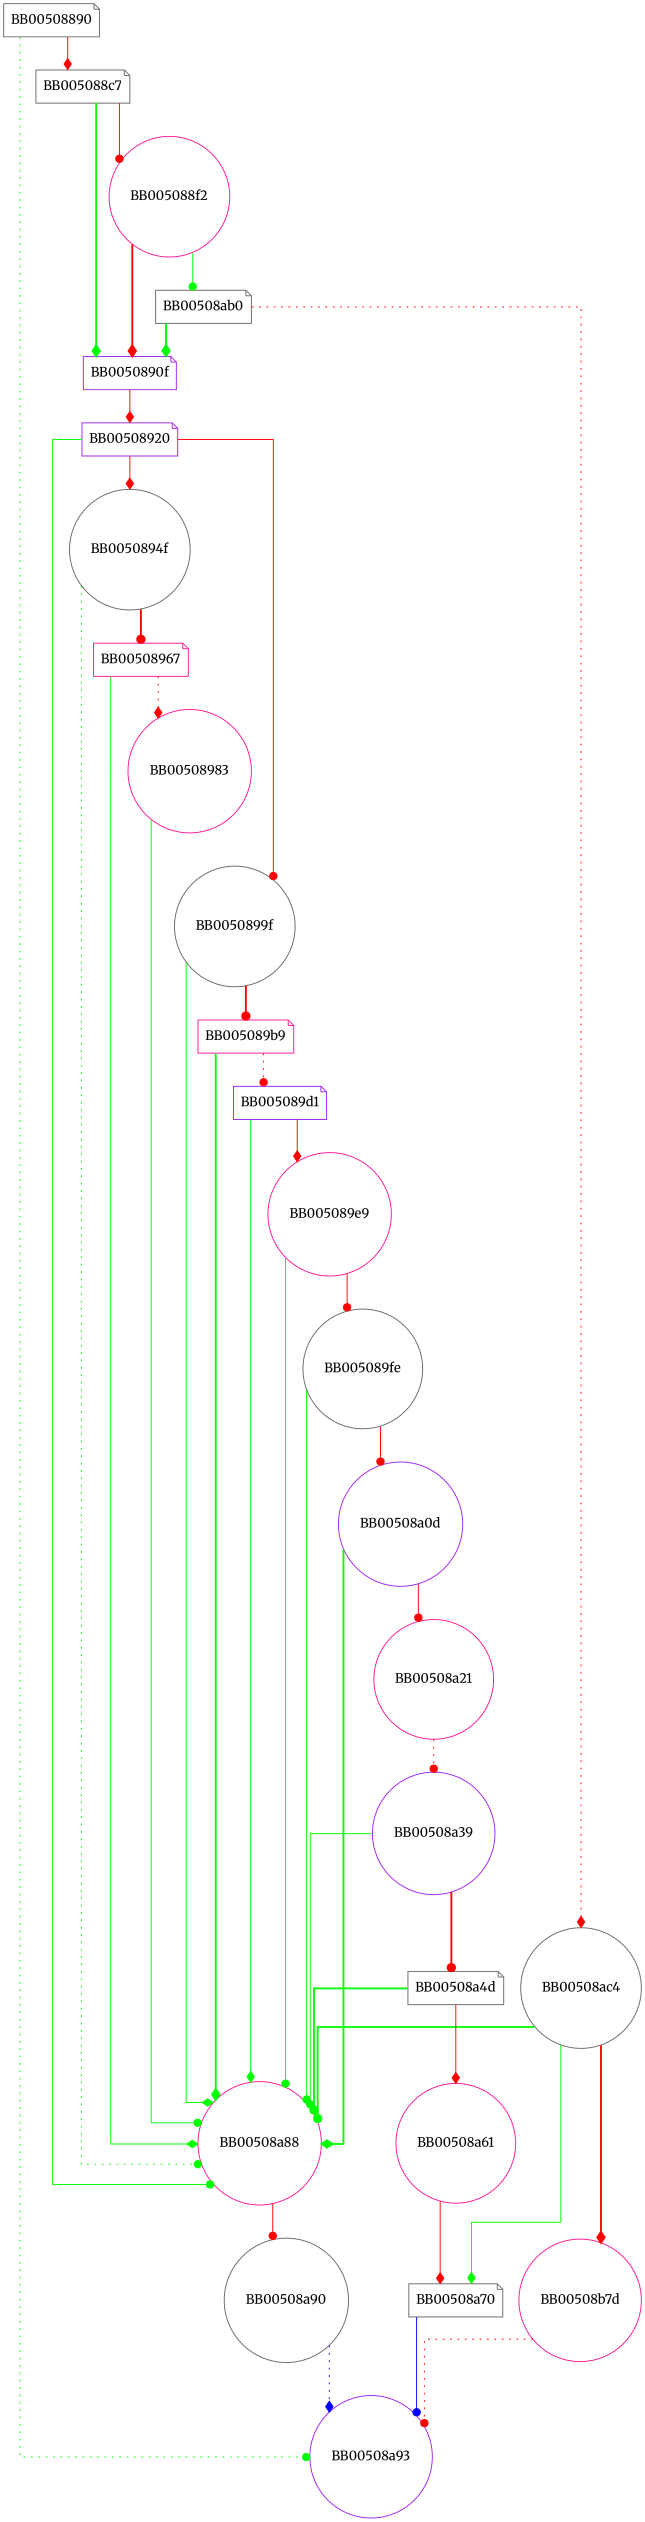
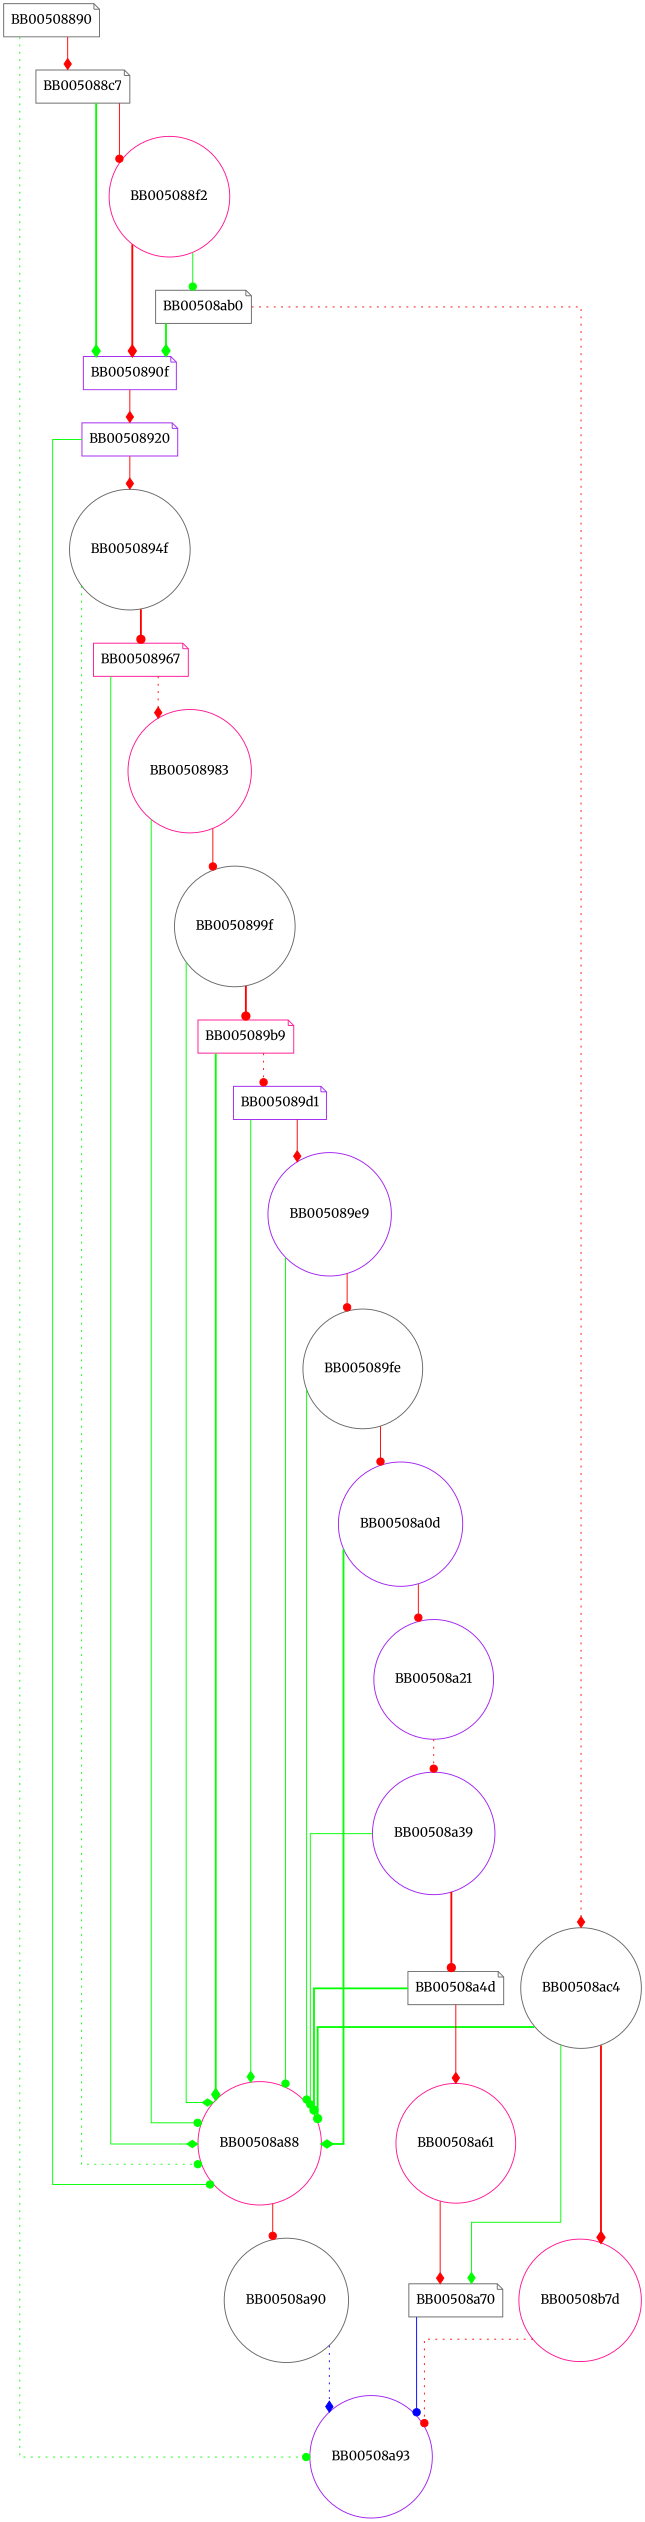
  digraph {
    fontname=Merriweather
    splines=ortho
    node [color=gray40 fontname=Merriweather shape=circle]
    edge [arrowhead=dot color=red fontname=Merriweather style=solid]
    BB00508890 [shape=note]
    BB00508a93 [color=purple]
    BB005088c7 [shape=note]
    BB0050890f [color=purple shape=note]
    BB005088f2 [color=deeppink]
    BB00508920 [color=purple shape=note]
    BB00508ab0 [shape=note]
    BB00508a90
    BB00508a88 [color=deeppink]
    BB0050894f
    BB00508ac4
    BB00508a70 [shape=note]
    BB00508b7d [color=deeppink]
    BB00508967 [color=deeppink shape=note]
    BB00508983 [color=deeppink]
    BB0050899f
    BB005089b9 [color=deeppink shape=note]
    BB005089d1 [color=purple shape=note]
-   BB005089e9 [color=deeppink]
+   BB005089e9 [color=purple]
    BB005089fe
    BB00508a0d [color=purple]
-   BB00508a21 [color=deeppink]
+   BB00508a21 [color=purple]
    BB00508a39 [color=purple]
    BB00508a4d [shape=note]
    BB00508a61 [color=deeppink]
    BB00508890 -> BB00508a93 [color=green style=dotted]
    BB00508890 -> BB005088c7 [arrowhead=diamond]
    BB005088c7 -> BB0050890f [arrowhead=diamond color=green style=bold]
    BB005088c7 -> BB005088f2
    BB0050890f -> BB00508920 [arrowhead=diamond]
    BB005088f2 -> BB0050890f [arrowhead=diamond style=bold]
    BB005088f2 -> BB00508ab0 [color=green]
    BB00508920 -> BB00508a88 [color=green]
    BB00508920 -> BB0050894f [arrowhead=diamond]
    BB00508ab0 -> BB0050890f [arrowhead=diamond color=green style=bold]
    BB00508ab0 -> BB00508ac4 [arrowhead=diamond style=dotted]
    BB00508a90 -> BB00508a93 [arrowhead=diamond color=blue style=dotted]
    BB00508a88 -> BB00508a90
    BB0050894f -> BB00508a88 [color=green style=dotted]
    BB0050894f -> BB00508967 [style=bold]
    BB00508ac4 -> BB00508a88 [color=green style=bold]
    BB00508ac4 -> BB00508a70 [arrowhead=diamond color=green]
    BB00508ac4 -> BB00508b7d [arrowhead=diamond style=bold]
    BB00508a70 -> BB00508a93 [color=blue]
    BB00508b7d -> BB00508a93 [style=dotted]
    BB00508967 -> BB00508a88 [arrowhead=diamond color=green]
    BB00508967 -> BB00508983 [arrowhead=diamond style=dotted]
    BB00508983 -> BB00508a88 [color=green]
-   BB00508920 -> BB0050899f
+   BB00508983 -> BB0050899f
    BB0050899f -> BB00508a88 [arrowhead=diamond color=green]
    BB0050899f -> BB005089b9 [style=bold]
    BB005089b9 -> BB00508a88 [arrowhead=diamond color=green style=bold]
    BB005089b9 -> BB005089d1 [style=dotted]
    BB005089d1 -> BB00508a88 [arrowhead=diamond color=green]
    BB005089d1 -> BB005089e9 [arrowhead=diamond]
    BB005089e9 -> BB00508a88 [color=green]
    BB005089e9 -> BB005089fe
    BB005089fe -> BB00508a88 [color=green]
    BB005089fe -> BB00508a0d
    BB00508a0d -> BB00508a88 [arrowhead=diamond color=green style=bold]
    BB00508a0d -> BB00508a21
    BB00508a21 -> BB00508a39 [style=dotted]
    BB00508a39 -> BB00508a88 [color=green]
    BB00508a39 -> BB00508a4d [style=bold]
    BB00508a4d -> BB00508a88 [color=green style=bold]
    BB00508a4d -> BB00508a61 [arrowhead=diamond]
    BB00508a61 -> BB00508a70 [arrowhead=diamond]
  }
